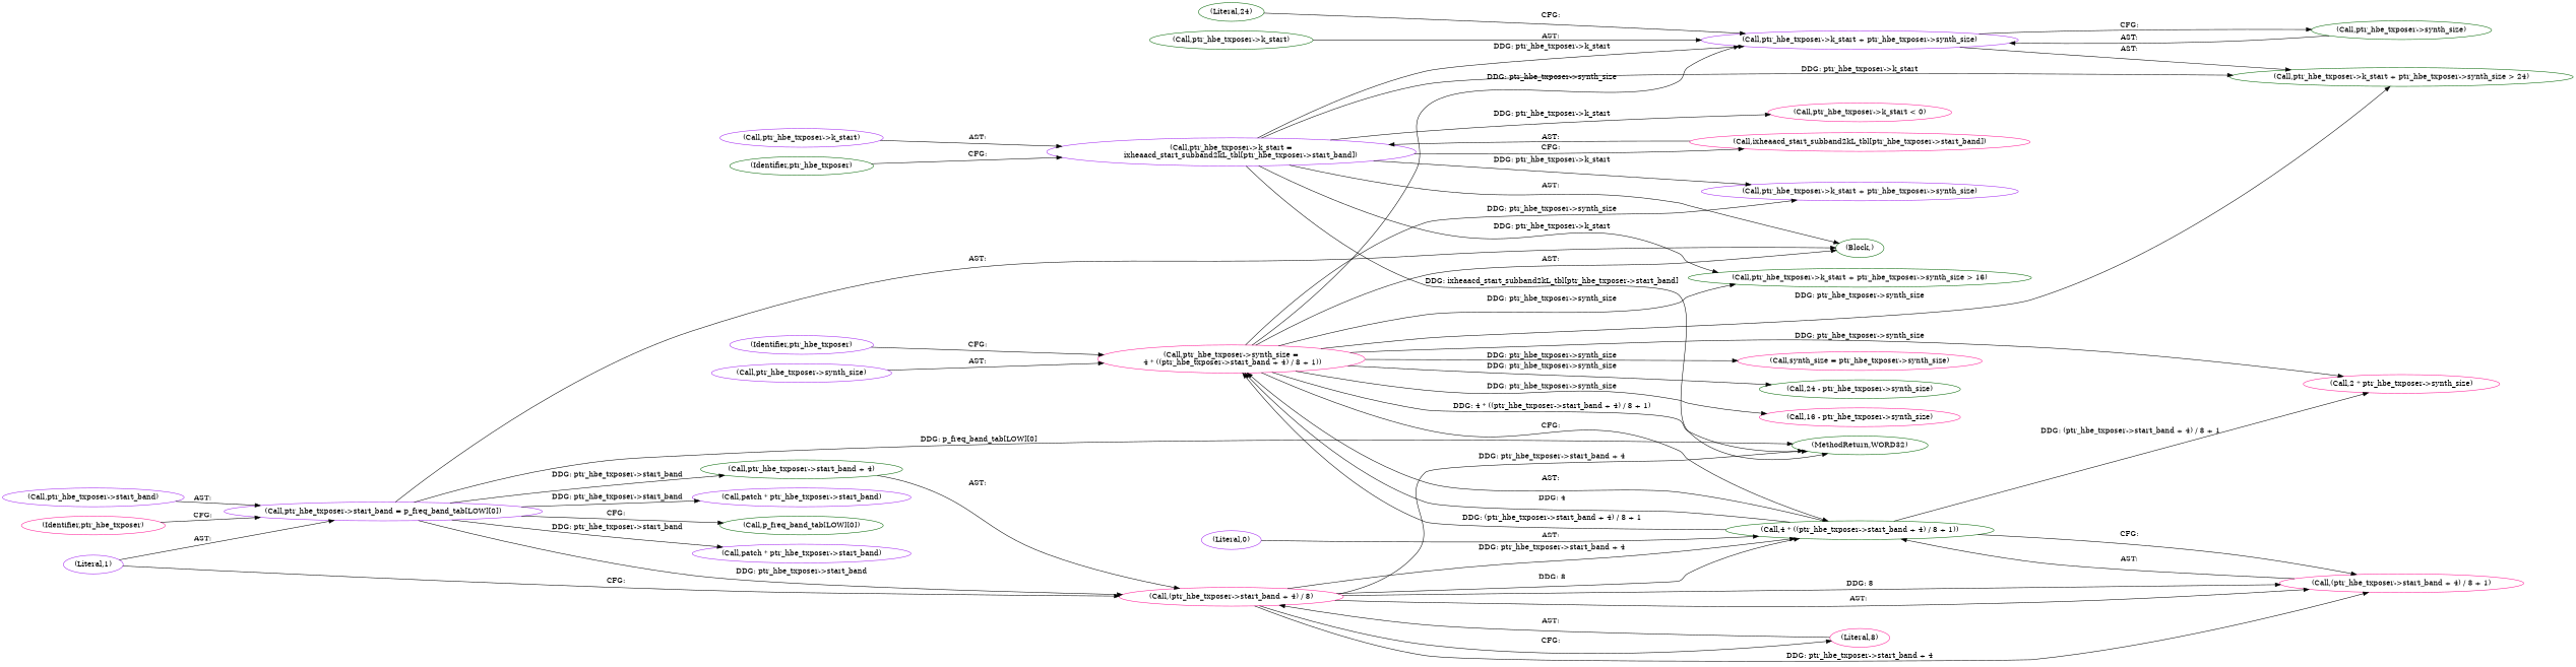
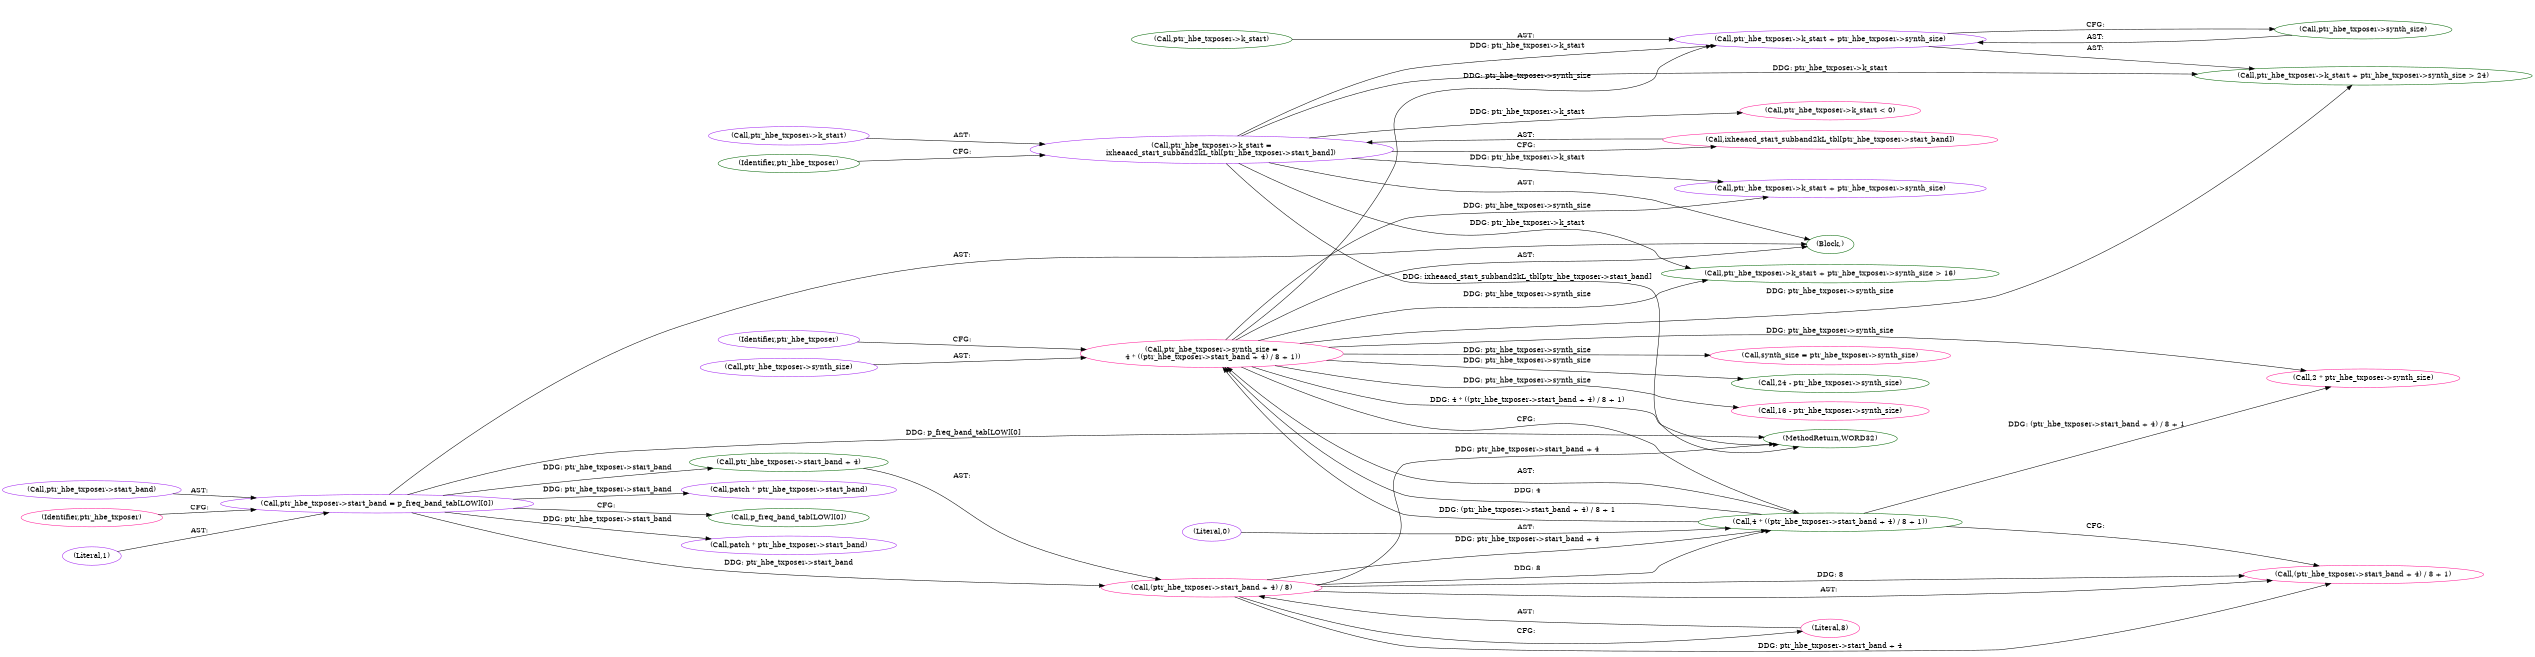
  digraph {
    rankdir=LR
    node [color=purple]
    n1 [label="(Call,ptr_hbe_txposer->k_start + ptr_hbe_txposer->synth_size)"]
    n2 [color=darkgreen label="(Call,ptr_hbe_txposer->synth_size)"]
    n3 [color=darkgreen label="(Call,ptr_hbe_txposer->k_start + ptr_hbe_txposer->synth_size > 24)"]
    n4 [label="(Call,ptr_hbe_txposer->k_start =\n        ixheaacd_start_subband2kL_tbl[ptr_hbe_txposer->start_band])"]
    n5 [color=deeppink label="(Call,ptr_hbe_txposer->k_start < 0)"]
    n6 [color=darkgreen label="(Block,)"]
    n7 [color=darkgreen label="(Call,ptr_hbe_txposer->k_start + ptr_hbe_txposer->synth_size > 16)"]
    n8 [color=darkgreen label="(MethodReturn,WORD32)"]
    n9 [color=deeppink label="(Call,ixheaacd_start_subband2kL_tbl[ptr_hbe_txposer->start_band])"]
    n10 [label="(Call,ptr_hbe_txposer->k_start + ptr_hbe_txposer->synth_size)"]
    n11 [color=deeppink label="(Call,ptr_hbe_txposer->synth_size =\n 4 * ((ptr_hbe_txposer->start_band + 4) / 8 + 1))"]
    n12 [color=darkgreen label="(Call,4 * ((ptr_hbe_txposer->start_band + 4) / 8 + 1))"]
    n13 [color=deeppink label="(Call,2 * ptr_hbe_txposer->synth_size)"]
    n14 [color=darkgreen label="(Call,24 - ptr_hbe_txposer->synth_size)"]
    n15 [color=deeppink label="(Call,16 - ptr_hbe_txposer->synth_size)"]
    n16 [color=deeppink label="(Call,synth_size = ptr_hbe_txposer->synth_size)"]
    n17 [color=deeppink label="(Call,(ptr_hbe_txposer->start_band + 4) / 8 + 1)"]
    n18 [color=deeppink label="(Call,(ptr_hbe_txposer->start_band + 4) / 8)"]
    n19 [color=deeppink label="(Literal,8)"]
    n20 [label="(Call,ptr_hbe_txposer->start_band = p_freq_band_tab[LOW][0])"]
    n21 [color=darkgreen label="(Call,ptr_hbe_txposer->start_band + 4)"]
    n22 [color=darkgreen label="(Call,p_freq_band_tab[LOW][0])"]
    n23 [label="(Call,patch * ptr_hbe_txposer->start_band)"]
    n24 [label="(Call,patch * ptr_hbe_txposer->start_band)"]
    n25 [label="(Call,ptr_hbe_txposer->start_band)"]
    n26 [color=darkgreen label="(Identifier,ptr_hbe_txposer)"]
-   n27 [color=darkgreen label="(Literal,24)"]
    n28 [label="(Identifier,ptr_hbe_txposer)"]
    n29 [label="(Literal,0)"]
    n30 [color=darkgreen label="(Call,ptr_hbe_txposer->k_start)"]
    n31 [color=deeppink label="(Identifier,ptr_hbe_txposer)"]
    n32 [label="(Literal,1)"]
    n33 [label="(Call,ptr_hbe_txposer->k_start)"]
    n34 [label="(Call,ptr_hbe_txposer->synth_size)"]
    n1 -> n2 [label="CFG: "]
    n1 -> n3 [label="AST: "]
    n2 -> n1 [label="AST: "]
    n4 -> n1 [label="DDG: ptr_hbe_txposer->k_start"]
    n4 -> n3 [label="DDG: ptr_hbe_txposer->k_start"]
    n4 -> n5 [label="DDG: ptr_hbe_txposer->k_start"]
    n4 -> n6 [label="AST: "]
    n4 -> n7 [label="DDG: ptr_hbe_txposer->k_start"]
    n4 -> n8 [label="DDG: ixheaacd_start_subband2kL_tbl[ptr_hbe_txposer->start_band]"]
    n4 -> n9 [label="CFG: "]
    n4 -> n10 [label="DDG: ptr_hbe_txposer->k_start"]
    n9 -> n4 [label="AST: "]
    n11 -> n1 [label="DDG: ptr_hbe_txposer->synth_size"]
    n11 -> n3 [label="DDG: ptr_hbe_txposer->synth_size"]
    n11 -> n6 [label="AST: "]
    n11 -> n7 [label="DDG: ptr_hbe_txposer->synth_size"]
    n11 -> n8 [label="DDG: 4 * ((ptr_hbe_txposer->start_band + 4) / 8 + 1)"]
    n11 -> n10 [label="DDG: ptr_hbe_txposer->synth_size"]
    n11 -> n12 [label="CFG: "]
    n11 -> n13 [label="DDG: ptr_hbe_txposer->synth_size"]
    n11 -> n14 [label="DDG: ptr_hbe_txposer->synth_size"]
    n11 -> n15 [label="DDG: ptr_hbe_txposer->synth_size"]
    n11 -> n16 [label="DDG: ptr_hbe_txposer->synth_size"]
    n12 -> n11 [label="AST: "]
    n12 -> n11 [label="DDG: 4"]
    n12 -> n11 [label="DDG: (ptr_hbe_txposer->start_band + 4) / 8 + 1"]
    n12 -> n13 [label="DDG: (ptr_hbe_txposer->start_band + 4) / 8 + 1"]
    n12 -> n17 [label="CFG: "]
-   n17 -> n12 [label="AST: "]
    n18 -> n8 [label="DDG: ptr_hbe_txposer->start_band + 4"]
    n18 -> n12 [label="DDG: ptr_hbe_txposer->start_band + 4"]
    n18 -> n12 [label="DDG: 8"]
    n18 -> n17 [label="AST: "]
    n18 -> n17 [label="DDG: ptr_hbe_txposer->start_band + 4"]
    n18 -> n17 [label="DDG: 8"]
    n18 -> n19 [label="CFG: "]
    n19 -> n18 [label="AST: "]
    n20 -> n6 [label="AST: "]
    n20 -> n8 [label="DDG: p_freq_band_tab[LOW][0]"]
    n20 -> n18 [label="DDG: ptr_hbe_txposer->start_band"]
    n20 -> n21 [label="DDG: ptr_hbe_txposer->start_band"]
    n20 -> n22 [label="CFG: "]
    n20 -> n23 [label="DDG: ptr_hbe_txposer->start_band"]
    n20 -> n24 [label="DDG: ptr_hbe_txposer->start_band"]
    n21 -> n18 [label="AST: "]
    n25 -> n20 [label="AST: "]
    n26 -> n4 [label="CFG: "]
-   n27 -> n1 [label="CFG: "]
    n28 -> n11 [label="CFG: "]
    n29 -> n12 [label="AST: "]
    n30 -> n1 [label="AST: "]
    n31 -> n20 [label="CFG: "]
-   n32 -> n18 [label="CFG: "]
    n32 -> n20 [label="AST: "]
    n33 -> n4 [label="AST: "]
    n34 -> n11 [label="AST: "]
  }
